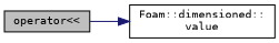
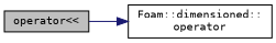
  digraph {
    rankdir=LR
    fontname="DejaVu Sans Mono"
    node [color=black fontname="DejaVu Sans Mono" fontsize=10 shape=record]
    n1 [fillcolor=grey75 fontcolor=black height=0.2 label="operator\<\<" style=filled width=0.4]
-   n2 [height=0.2 label="Foam::dimensioned::\lvalue" width=0.4]
+   n2 [height=0.2 label="Foam::dimensioned::\loperator" width=0.4]
    n1 -> n2 [color=midnightblue fontname="DejaVu Sans Mono" fontsize=10 labelfontname=FreeSans labelfontsize=10 style=solid]
  }
